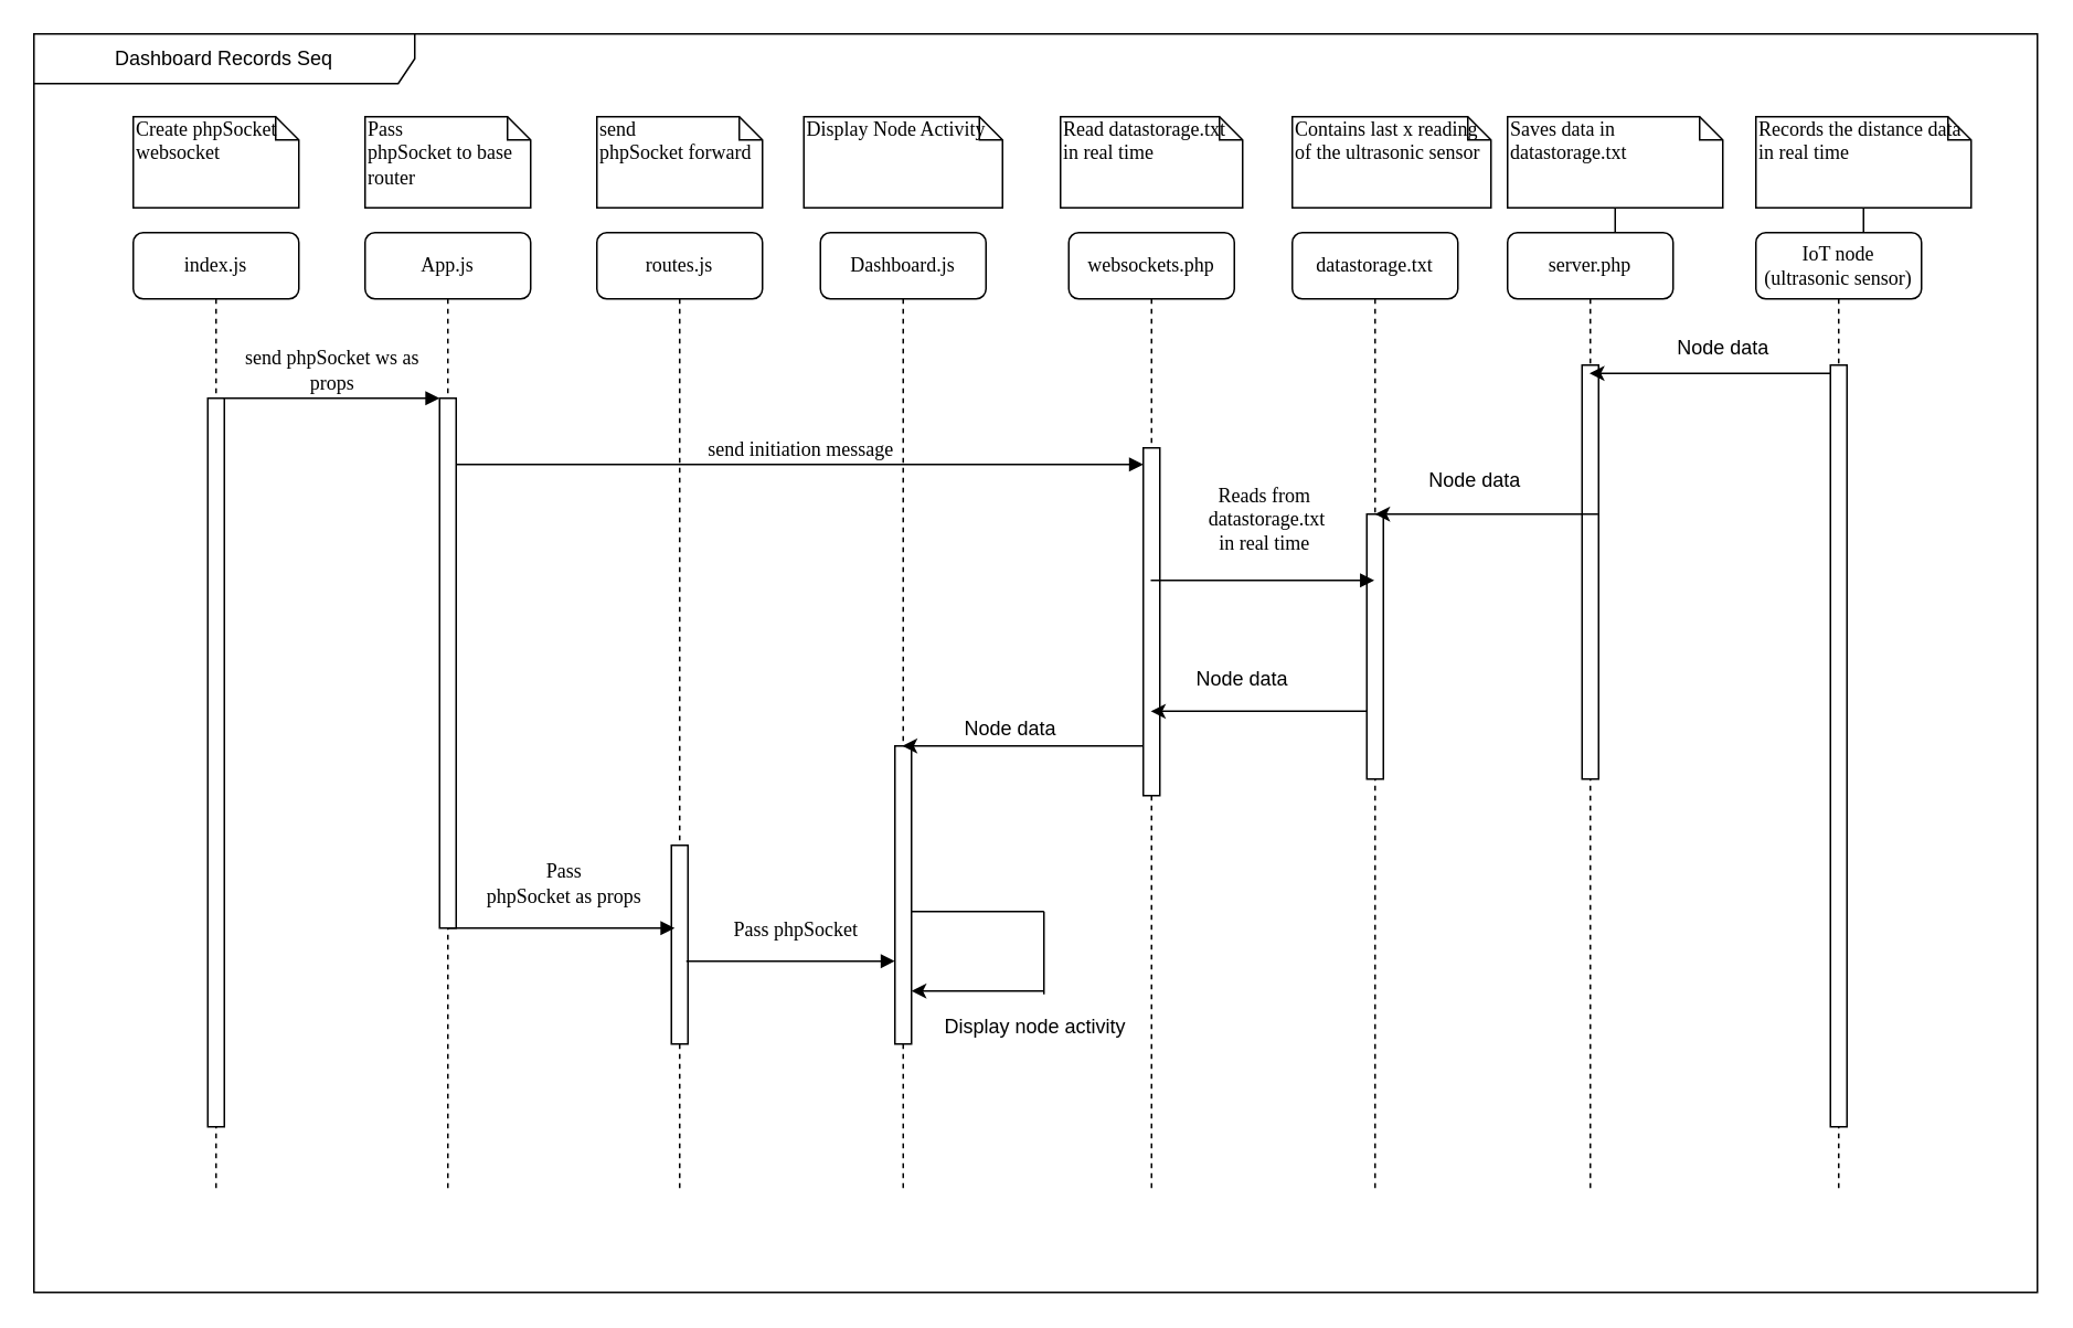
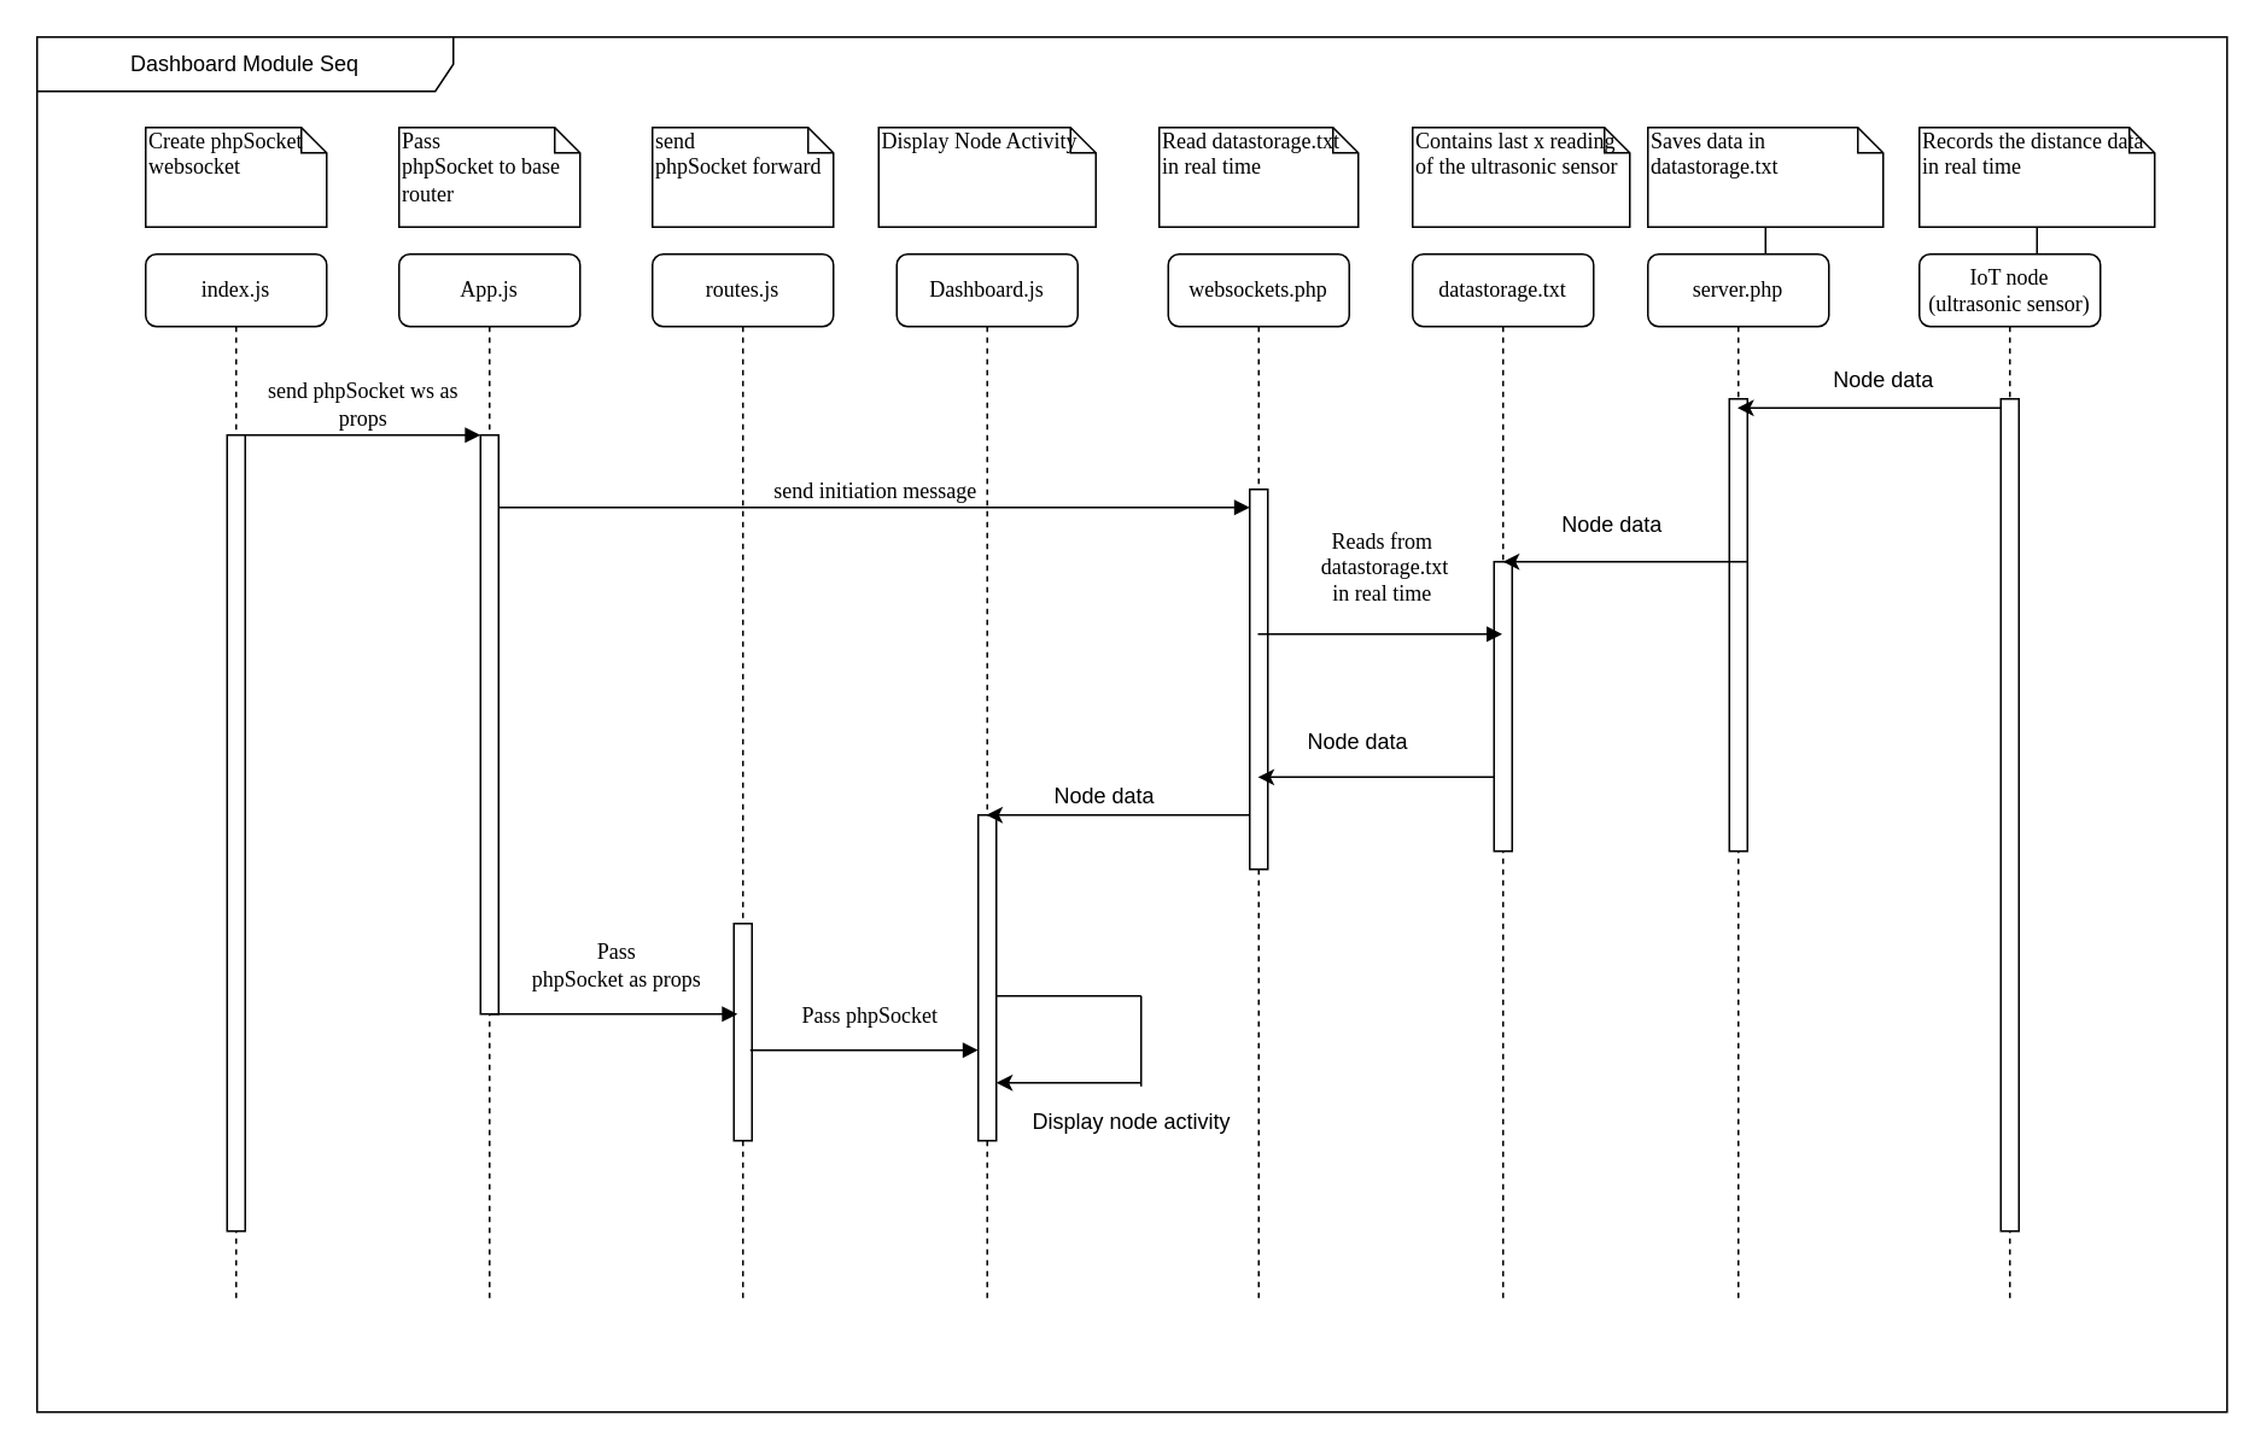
  <mxCell id="0" />
  <mxCell id="1" parent="0" />
  <mxCell id="2" value="App.js" style="shape=umlLifeline;perimeter=lifelinePerimeter;whiteSpace=wrap;html=1;container=1;collapsible=0;recursiveResize=0;outlineConnect=0;rounded=1;shadow=0;comic=0;labelBackgroundColor=none;strokeWidth=1;fontFamily=Verdana;fontSize=12;align=center;" parent="1" vertex="1"><mxGeometry x="220" y="140" width="100" height="580" as="geometry" /></mxCell>
  <mxCell id="3" value="" style="html=1;points=[];perimeter=orthogonalPerimeter;rounded=0;shadow=0;comic=0;labelBackgroundColor=none;strokeWidth=1;fontFamily=Verdana;fontSize=12;align=center;" parent="2" vertex="1"><mxGeometry x="45" y="100" width="10" height="320" as="geometry" /></mxCell>
  <mxCell id="4" value="routes.js" style="shape=umlLifeline;perimeter=lifelinePerimeter;whiteSpace=wrap;html=1;container=1;collapsible=0;recursiveResize=0;outlineConnect=0;rounded=1;shadow=0;comic=0;labelBackgroundColor=none;strokeWidth=1;fontFamily=Verdana;fontSize=12;align=center;" parent="1" vertex="1"><mxGeometry x="360" y="140" width="100" height="580" as="geometry" /></mxCell>
  <mxCell id="5" value="" style="html=1;points=[];perimeter=orthogonalPerimeter;rounded=0;shadow=0;comic=0;labelBackgroundColor=none;strokeWidth=1;fontFamily=Verdana;fontSize=12;align=center;" parent="4" vertex="1"><mxGeometry x="45" y="370" width="10" height="120" as="geometry" /></mxCell>
  <mxCell id="6" value="Dashboard.js" style="shape=umlLifeline;perimeter=lifelinePerimeter;whiteSpace=wrap;html=1;container=1;collapsible=0;recursiveResize=0;outlineConnect=0;rounded=1;shadow=0;comic=0;labelBackgroundColor=none;strokeWidth=1;fontFamily=Verdana;fontSize=12;align=center;" parent="1" vertex="1"><mxGeometry x="495" y="140" width="100" height="580" as="geometry" /></mxCell>
  <mxCell id="7" value="" style="html=1;points=[];perimeter=orthogonalPerimeter;rounded=0;shadow=0;comic=0;labelBackgroundColor=none;strokeWidth=1;fontFamily=Verdana;fontSize=12;align=center;" parent="6" vertex="1"><mxGeometry x="45" y="310" width="10" height="180" as="geometry" /></mxCell>
  <mxCell id="8" value="websockets.php" style="shape=umlLifeline;perimeter=lifelinePerimeter;whiteSpace=wrap;html=1;container=1;collapsible=0;recursiveResize=0;outlineConnect=0;rounded=1;shadow=0;comic=0;labelBackgroundColor=none;strokeWidth=1;fontFamily=Verdana;fontSize=12;align=center;" parent="1" vertex="1"><mxGeometry x="645" y="140" width="100" height="580" as="geometry" /></mxCell>
  <mxCell id="9" value="index.js" style="shape=umlLifeline;perimeter=lifelinePerimeter;whiteSpace=wrap;html=1;container=1;collapsible=0;recursiveResize=0;outlineConnect=0;rounded=1;shadow=0;comic=0;labelBackgroundColor=none;strokeWidth=1;fontFamily=Verdana;fontSize=12;align=center;" parent="1" vertex="1"><mxGeometry x="80" y="140" width="100" height="580" as="geometry" /></mxCell>
  <mxCell id="10" value="" style="html=1;points=[];perimeter=orthogonalPerimeter;rounded=0;shadow=0;comic=0;labelBackgroundColor=none;strokeWidth=1;fontFamily=Verdana;fontSize=12;align=center;" parent="9" vertex="1"><mxGeometry x="45" y="100" width="10" height="440" as="geometry" /></mxCell>
  <mxCell id="11" value="" style="html=1;points=[];perimeter=orthogonalPerimeter;rounded=0;shadow=0;comic=0;labelBackgroundColor=none;strokeWidth=1;fontFamily=Verdana;fontSize=12;align=center;" parent="1" vertex="1"><mxGeometry x="690" y="270" width="10" height="210" as="geometry" /></mxCell>
  <mxCell id="12" value="&lt;div&gt;send phpSocket ws as &lt;br&gt;&lt;/div&gt;&lt;div&gt;props&lt;br&gt;&lt;/div&gt;" style="html=1;verticalAlign=bottom;endArrow=block;entryX=0;entryY=0;labelBackgroundColor=none;fontFamily=Verdana;fontSize=12;edgeStyle=elbowEdgeStyle;elbow=vertical;" parent="1" source="10" target="3" edge="1"><mxGeometry relative="1" as="geometry"><mxPoint x="200" y="250" as="sourcePoint" /></mxGeometry></mxCell>
  <mxCell id="13" value="send initiation message" style="html=1;verticalAlign=bottom;endArrow=block;labelBackgroundColor=none;fontFamily=Verdana;fontSize=12;edgeStyle=elbowEdgeStyle;elbow=vertical;" parent="1" source="3" target="11" edge="1"><mxGeometry relative="1" as="geometry"><mxPoint x="350" y="260" as="sourcePoint" /><mxPoint x="415" y="280" as="targetPoint" /><Array as="points"><mxPoint x="440" y="280" /><mxPoint x="690" y="280" /></Array></mxGeometry></mxCell>
  <mxCell id="14" value="&lt;div&gt;Create phpSocket websocket&lt;br&gt;&lt;/div&gt;&lt;div&gt;&lt;br&gt;&lt;/div&gt;" style="shape=note;whiteSpace=wrap;html=1;size=14;verticalAlign=top;align=left;spacingTop=-6;rounded=0;shadow=0;comic=0;labelBackgroundColor=none;strokeWidth=1;fontFamily=Verdana;fontSize=12" parent="1" vertex="1"><mxGeometry x="80" y="70" width="100" height="55" as="geometry" /></mxCell>
  <mxCell id="15" value="&lt;div&gt;Pass &lt;br&gt;&lt;/div&gt;&lt;div&gt;phpSocket to base router&lt;/div&gt;" style="shape=note;whiteSpace=wrap;html=1;size=14;verticalAlign=top;align=left;spacingTop=-6;rounded=0;shadow=0;comic=0;labelBackgroundColor=none;strokeWidth=1;fontFamily=Verdana;fontSize=12" parent="1" vertex="1"><mxGeometry x="220" y="70" width="100" height="55" as="geometry" /></mxCell>
  <mxCell id="16" value="&lt;div&gt;send &lt;br&gt;&lt;/div&gt;&lt;div&gt;phpSocket forward&lt;/div&gt;" style="shape=note;whiteSpace=wrap;html=1;size=14;verticalAlign=top;align=left;spacingTop=-6;rounded=0;shadow=0;comic=0;labelBackgroundColor=none;strokeWidth=1;fontFamily=Verdana;fontSize=12" parent="1" vertex="1"><mxGeometry x="360" y="70" width="100" height="55" as="geometry" /></mxCell>
  <mxCell id="17" value="Display Node Activity" style="shape=note;whiteSpace=wrap;html=1;size=14;verticalAlign=top;align=left;spacingTop=-6;rounded=0;shadow=0;comic=0;labelBackgroundColor=none;strokeWidth=1;fontFamily=Verdana;fontSize=12" parent="1" vertex="1"><mxGeometry x="485" y="70" width="120" height="55" as="geometry" /></mxCell>
  <mxCell id="18" value="Read datastorage.txt in real time" style="shape=note;whiteSpace=wrap;html=1;size=14;verticalAlign=top;align=left;spacingTop=-6;rounded=0;shadow=0;comic=0;labelBackgroundColor=none;strokeWidth=1;fontFamily=Verdana;fontSize=12" parent="1" vertex="1"><mxGeometry x="640" y="70" width="110" height="55" as="geometry" /></mxCell>
  <mxCell id="19" value="Contains last x reading of the ultrasonic sensor" style="shape=note;whiteSpace=wrap;html=1;size=14;verticalAlign=top;align=left;spacingTop=-6;rounded=0;shadow=0;comic=0;labelBackgroundColor=none;strokeWidth=1;fontFamily=Verdana;fontSize=12" parent="1" vertex="1"><mxGeometry x="780" y="70" width="120" height="55" as="geometry" /></mxCell>
  <mxCell id="20" value="datastorage.txt" style="shape=umlLifeline;perimeter=lifelinePerimeter;whiteSpace=wrap;html=1;container=1;collapsible=0;recursiveResize=0;outlineConnect=0;rounded=1;shadow=0;comic=0;labelBackgroundColor=none;strokeWidth=1;fontFamily=Verdana;fontSize=12;align=center;" parent="1" vertex="1"><mxGeometry x="780" y="140" width="100" height="580" as="geometry" /></mxCell>
  <mxCell id="21" value="" style="html=1;points=[];perimeter=orthogonalPerimeter;rounded=0;shadow=0;comic=0;labelBackgroundColor=none;strokeWidth=1;fontFamily=Verdana;fontSize=12;align=center;" parent="20" vertex="1"><mxGeometry x="45" y="170" width="10" height="160" as="geometry" /></mxCell>
  <mxCell id="22" value="" style="edgeStyle=orthogonalEdgeStyle;rounded=0;orthogonalLoop=1;jettySize=auto;html=1;" parent="1" source="23" target="24" edge="1"><mxGeometry relative="1" as="geometry" /></mxCell>
  <mxCell id="23" value="Saves data in &lt;br&gt;&lt;div&gt;datastorage.txt&lt;br&gt;&lt;/div&gt;" style="shape=note;whiteSpace=wrap;html=1;size=14;verticalAlign=top;align=left;spacingTop=-6;rounded=0;shadow=0;comic=0;labelBackgroundColor=none;strokeWidth=1;fontFamily=Verdana;fontSize=12" parent="1" vertex="1"><mxGeometry x="910" y="70" width="130" height="55" as="geometry" /></mxCell>
  <mxCell id="24" value="server.php" style="shape=umlLifeline;perimeter=lifelinePerimeter;whiteSpace=wrap;html=1;container=1;collapsible=0;recursiveResize=0;outlineConnect=0;rounded=1;shadow=0;comic=0;labelBackgroundColor=none;strokeWidth=1;fontFamily=Verdana;fontSize=12;align=center;" parent="1" vertex="1"><mxGeometry x="910" y="140" width="100" height="580" as="geometry" /></mxCell>
  <mxCell id="25" value="" style="html=1;points=[];perimeter=orthogonalPerimeter;rounded=0;shadow=0;comic=0;labelBackgroundColor=none;strokeWidth=1;fontFamily=Verdana;fontSize=12;align=center;" parent="24" vertex="1"><mxGeometry x="45" y="80" width="10" height="250" as="geometry" /></mxCell>
  <mxCell id="26" value="Pass phpSocket" style="html=1;verticalAlign=bottom;endArrow=block;labelBackgroundColor=none;fontFamily=Verdana;fontSize=12;exitX=0.9;exitY=0.583;exitDx=0;exitDy=0;exitPerimeter=0;" parent="1" source="5" target="7" edge="1"><mxGeometry x="0.048" y="10" relative="1" as="geometry"><mxPoint x="420" y="580" as="sourcePoint" /><mxPoint x="545" y="580.04" as="targetPoint" /><mxPoint as="offset" /></mxGeometry></mxCell>
  <mxCell id="27" value="" style="endArrow=none;html=1;" parent="1" edge="1"><mxGeometry width="50" height="50" relative="1" as="geometry"><mxPoint x="550" y="550" as="sourcePoint" /><mxPoint x="630" y="550" as="targetPoint" /></mxGeometry></mxCell>
  <mxCell id="28" value="" style="endArrow=none;html=1;" parent="1" edge="1"><mxGeometry width="50" height="50" relative="1" as="geometry"><mxPoint x="630" y="600" as="sourcePoint" /><mxPoint x="630" y="550" as="targetPoint" /></mxGeometry></mxCell>
  <mxCell id="29" value="" style="endArrow=classic;html=1;" parent="1" edge="1"><mxGeometry width="50" height="50" relative="1" as="geometry"><mxPoint x="630" y="598" as="sourcePoint" /><mxPoint x="550" y="598" as="targetPoint" /></mxGeometry></mxCell>
  <mxCell id="30" value="Display node activity" style="text;html=1;strokeColor=none;fillColor=none;align=center;verticalAlign=middle;whiteSpace=wrap;rounded=0;" parent="1" vertex="1"><mxGeometry x="550" y="610" width="150" height="20" as="geometry" /></mxCell>
  <mxCell id="31" value="" style="endArrow=classic;html=1;" parent="1" target="24" edge="1"><mxGeometry width="50" height="50" relative="1" as="geometry"><mxPoint x="1106" y="225" as="sourcePoint" /><mxPoint x="960" y="300" as="targetPoint" /><Array as="points"><mxPoint x="1050" y="225" /><mxPoint x="1000" y="225" /></Array></mxGeometry></mxCell>
  <mxCell id="32" value="&lt;div&gt;Reads from &lt;br&gt;&lt;/div&gt;&lt;div&gt;&amp;nbsp;datastorage.txt &lt;br&gt;&lt;/div&gt;&lt;div&gt;in real time&lt;/div&gt;" style="html=1;verticalAlign=bottom;endArrow=block;labelBackgroundColor=none;fontFamily=Verdana;fontSize=12;" parent="1" source="8" target="20" edge="1"><mxGeometry x="0.012" y="13" relative="1" as="geometry"><mxPoint x="830" y="420" as="sourcePoint" /><mxPoint x="955" y="422.085" as="targetPoint" /><mxPoint as="offset" /><Array as="points"><mxPoint x="760" y="350" /></Array></mxGeometry></mxCell>
  <mxCell id="33" value="&lt;div&gt;Pass &lt;br&gt;&lt;/div&gt;&lt;div&gt;phpSocket as props&lt;/div&gt;" style="html=1;verticalAlign=bottom;endArrow=block;labelBackgroundColor=none;fontFamily=Verdana;fontSize=12;entryX=0.2;entryY=0.417;entryDx=0;entryDy=0;entryPerimeter=0;" parent="1" target="5" edge="1"><mxGeometry x="0.022" y="10" relative="1" as="geometry"><mxPoint x="270" y="560" as="sourcePoint" /><mxPoint x="395" y="560" as="targetPoint" /><mxPoint as="offset" /></mxGeometry></mxCell>
  <mxCell id="34" value="Node data" style="text;html=1;align=center;verticalAlign=middle;resizable=0;points=[];autosize=1;" vertex="1" parent="1"><mxGeometry x="1000" y="200" width="80" height="20" as="geometry" /></mxCell>
  <mxCell id="35" value="" style="endArrow=classic;html=1;exitX=0;exitY=0.744;exitDx=0;exitDy=0;exitPerimeter=0;" edge="1" parent="1" source="21" target="8"><mxGeometry width="50" height="50" relative="1" as="geometry"><mxPoint x="820" y="430" as="sourcePoint" /><mxPoint x="870" y="380" as="targetPoint" /></mxGeometry></mxCell>
  <mxCell id="36" value="" style="endArrow=classic;html=1;" edge="1" parent="1" target="6"><mxGeometry width="50" height="50" relative="1" as="geometry"><mxPoint x="690" y="450" as="sourcePoint" /><mxPoint x="570" y="429.5" as="targetPoint" /><Array as="points"><mxPoint x="610" y="450" /></Array></mxGeometry></mxCell>
  <mxCell id="37" value="Node data" style="text;html=1;strokeColor=none;fillColor=none;align=center;verticalAlign=middle;whiteSpace=wrap;rounded=0;" vertex="1" parent="1"><mxGeometry x="710" y="400" width="80" height="20" as="geometry" /></mxCell>
  <mxCell id="38" value="Node data" style="text;html=1;strokeColor=none;fillColor=none;align=center;verticalAlign=middle;whiteSpace=wrap;rounded=0;" vertex="1" parent="1"><mxGeometry x="575" y="430" width="70" height="20" as="geometry" /></mxCell>
  <mxCell id="39" value="" style="edgeStyle=orthogonalEdgeStyle;rounded=0;orthogonalLoop=1;jettySize=auto;html=1;" edge="1" parent="1" source="40" target="41"><mxGeometry relative="1" as="geometry" /></mxCell>
  <mxCell id="40" value="Records the distance data in real time" style="shape=note;whiteSpace=wrap;html=1;size=14;verticalAlign=top;align=left;spacingTop=-6;rounded=0;shadow=0;comic=0;labelBackgroundColor=none;strokeWidth=1;fontFamily=Verdana;fontSize=12" vertex="1" parent="1"><mxGeometry x="1060" y="70" width="130" height="55" as="geometry" /></mxCell>
  <mxCell id="41" value="&lt;div&gt;IoT node&lt;/div&gt;&lt;div&gt;(ultrasonic sensor)&lt;/div&gt;" style="shape=umlLifeline;perimeter=lifelinePerimeter;whiteSpace=wrap;html=1;container=1;collapsible=0;recursiveResize=0;outlineConnect=0;rounded=1;shadow=0;comic=0;labelBackgroundColor=none;strokeWidth=1;fontFamily=Verdana;fontSize=12;align=center;" vertex="1" parent="1"><mxGeometry x="1060" y="140" width="100" height="580" as="geometry" /></mxCell>
  <mxCell id="42" value="" style="html=1;points=[];perimeter=orthogonalPerimeter;rounded=0;shadow=0;comic=0;labelBackgroundColor=none;strokeWidth=1;fontFamily=Verdana;fontSize=12;align=center;" vertex="1" parent="41"><mxGeometry x="45" y="80" width="10" height="460" as="geometry" /></mxCell>
  <mxCell id="43" value="Node data" style="text;html=1;align=center;verticalAlign=middle;resizable=0;points=[];autosize=1;" vertex="1" parent="1"><mxGeometry x="850" y="280" width="80" height="20" as="geometry" /></mxCell>
  <mxCell id="44" value="" style="endArrow=classic;html=1;" edge="1" parent="1"><mxGeometry width="50" height="50" relative="1" as="geometry"><mxPoint x="964.75" y="310" as="sourcePoint" /><mxPoint x="830" y="310" as="targetPoint" /><Array as="points"><mxPoint x="855.25" y="310" /><mxPoint x="905.25" y="310" /></Array></mxGeometry></mxCell>
- <mxCell id="45" value="Dashboard Records Seq" style="shape=umlFrame;whiteSpace=wrap;html=1;width=230;height=30;" vertex="1" parent="1"><mxGeometry x="20" y="20" width="1210" height="760" as="geometry" /></mxCell>
+ <mxCell id="45" value="Dashboard Module Seq" style="shape=umlFrame;whiteSpace=wrap;html=1;width=230;height=30;" vertex="1" parent="1"><mxGeometry x="20" y="20" width="1210" height="760" as="geometry" /></mxCell>
